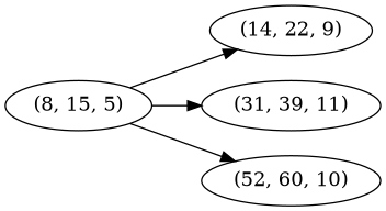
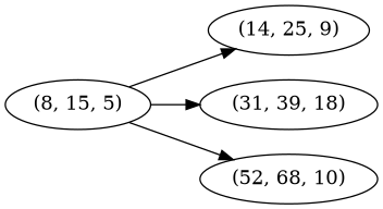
  digraph {
    rankdir=LR
    n1 [label="(8, 15, 5)"]
-   "(14, 22, 9)"
-   "(31, 39, 11)"
-   "(52, 60, 10)"
+   "(14, 22, 9)" [label="(14, 25, 9)"]
+   "(31, 39, 11)" [label="(31, 39, 18)"]
+   "(52, 60, 10)" [label="(52, 68, 10)"]
    n1 -> "(14, 22, 9)"
    n1 -> "(31, 39, 11)"
    n1 -> "(52, 60, 10)"
  }
